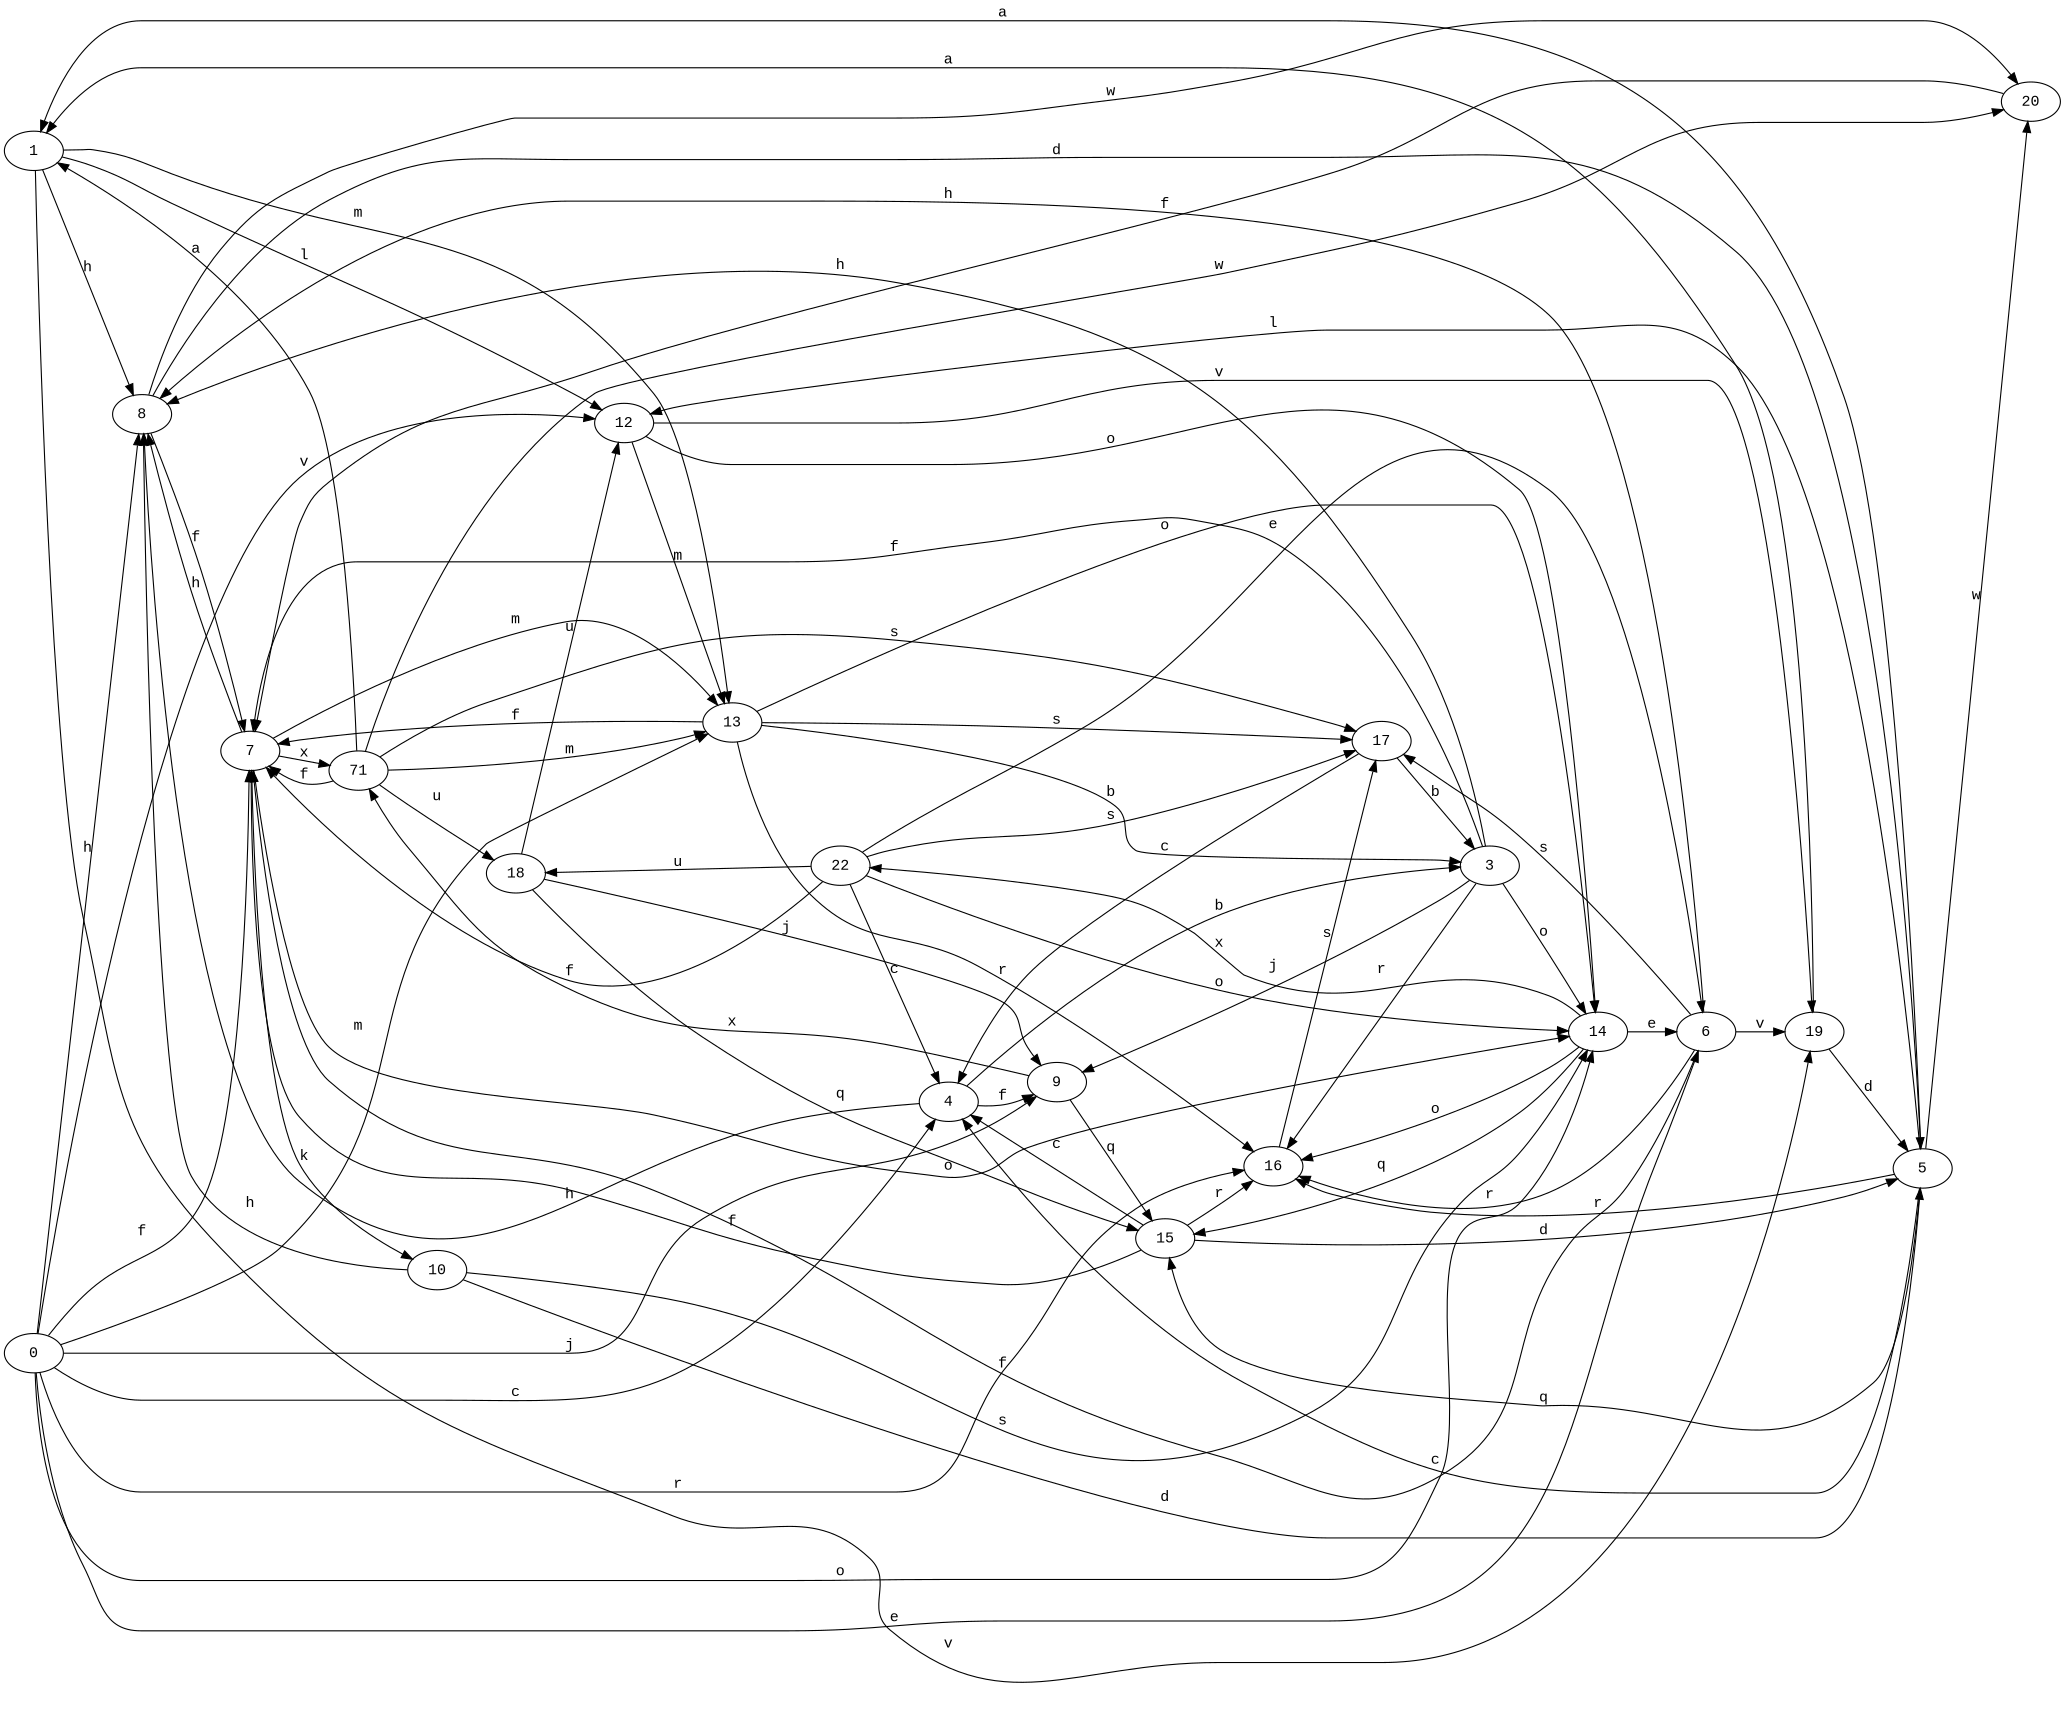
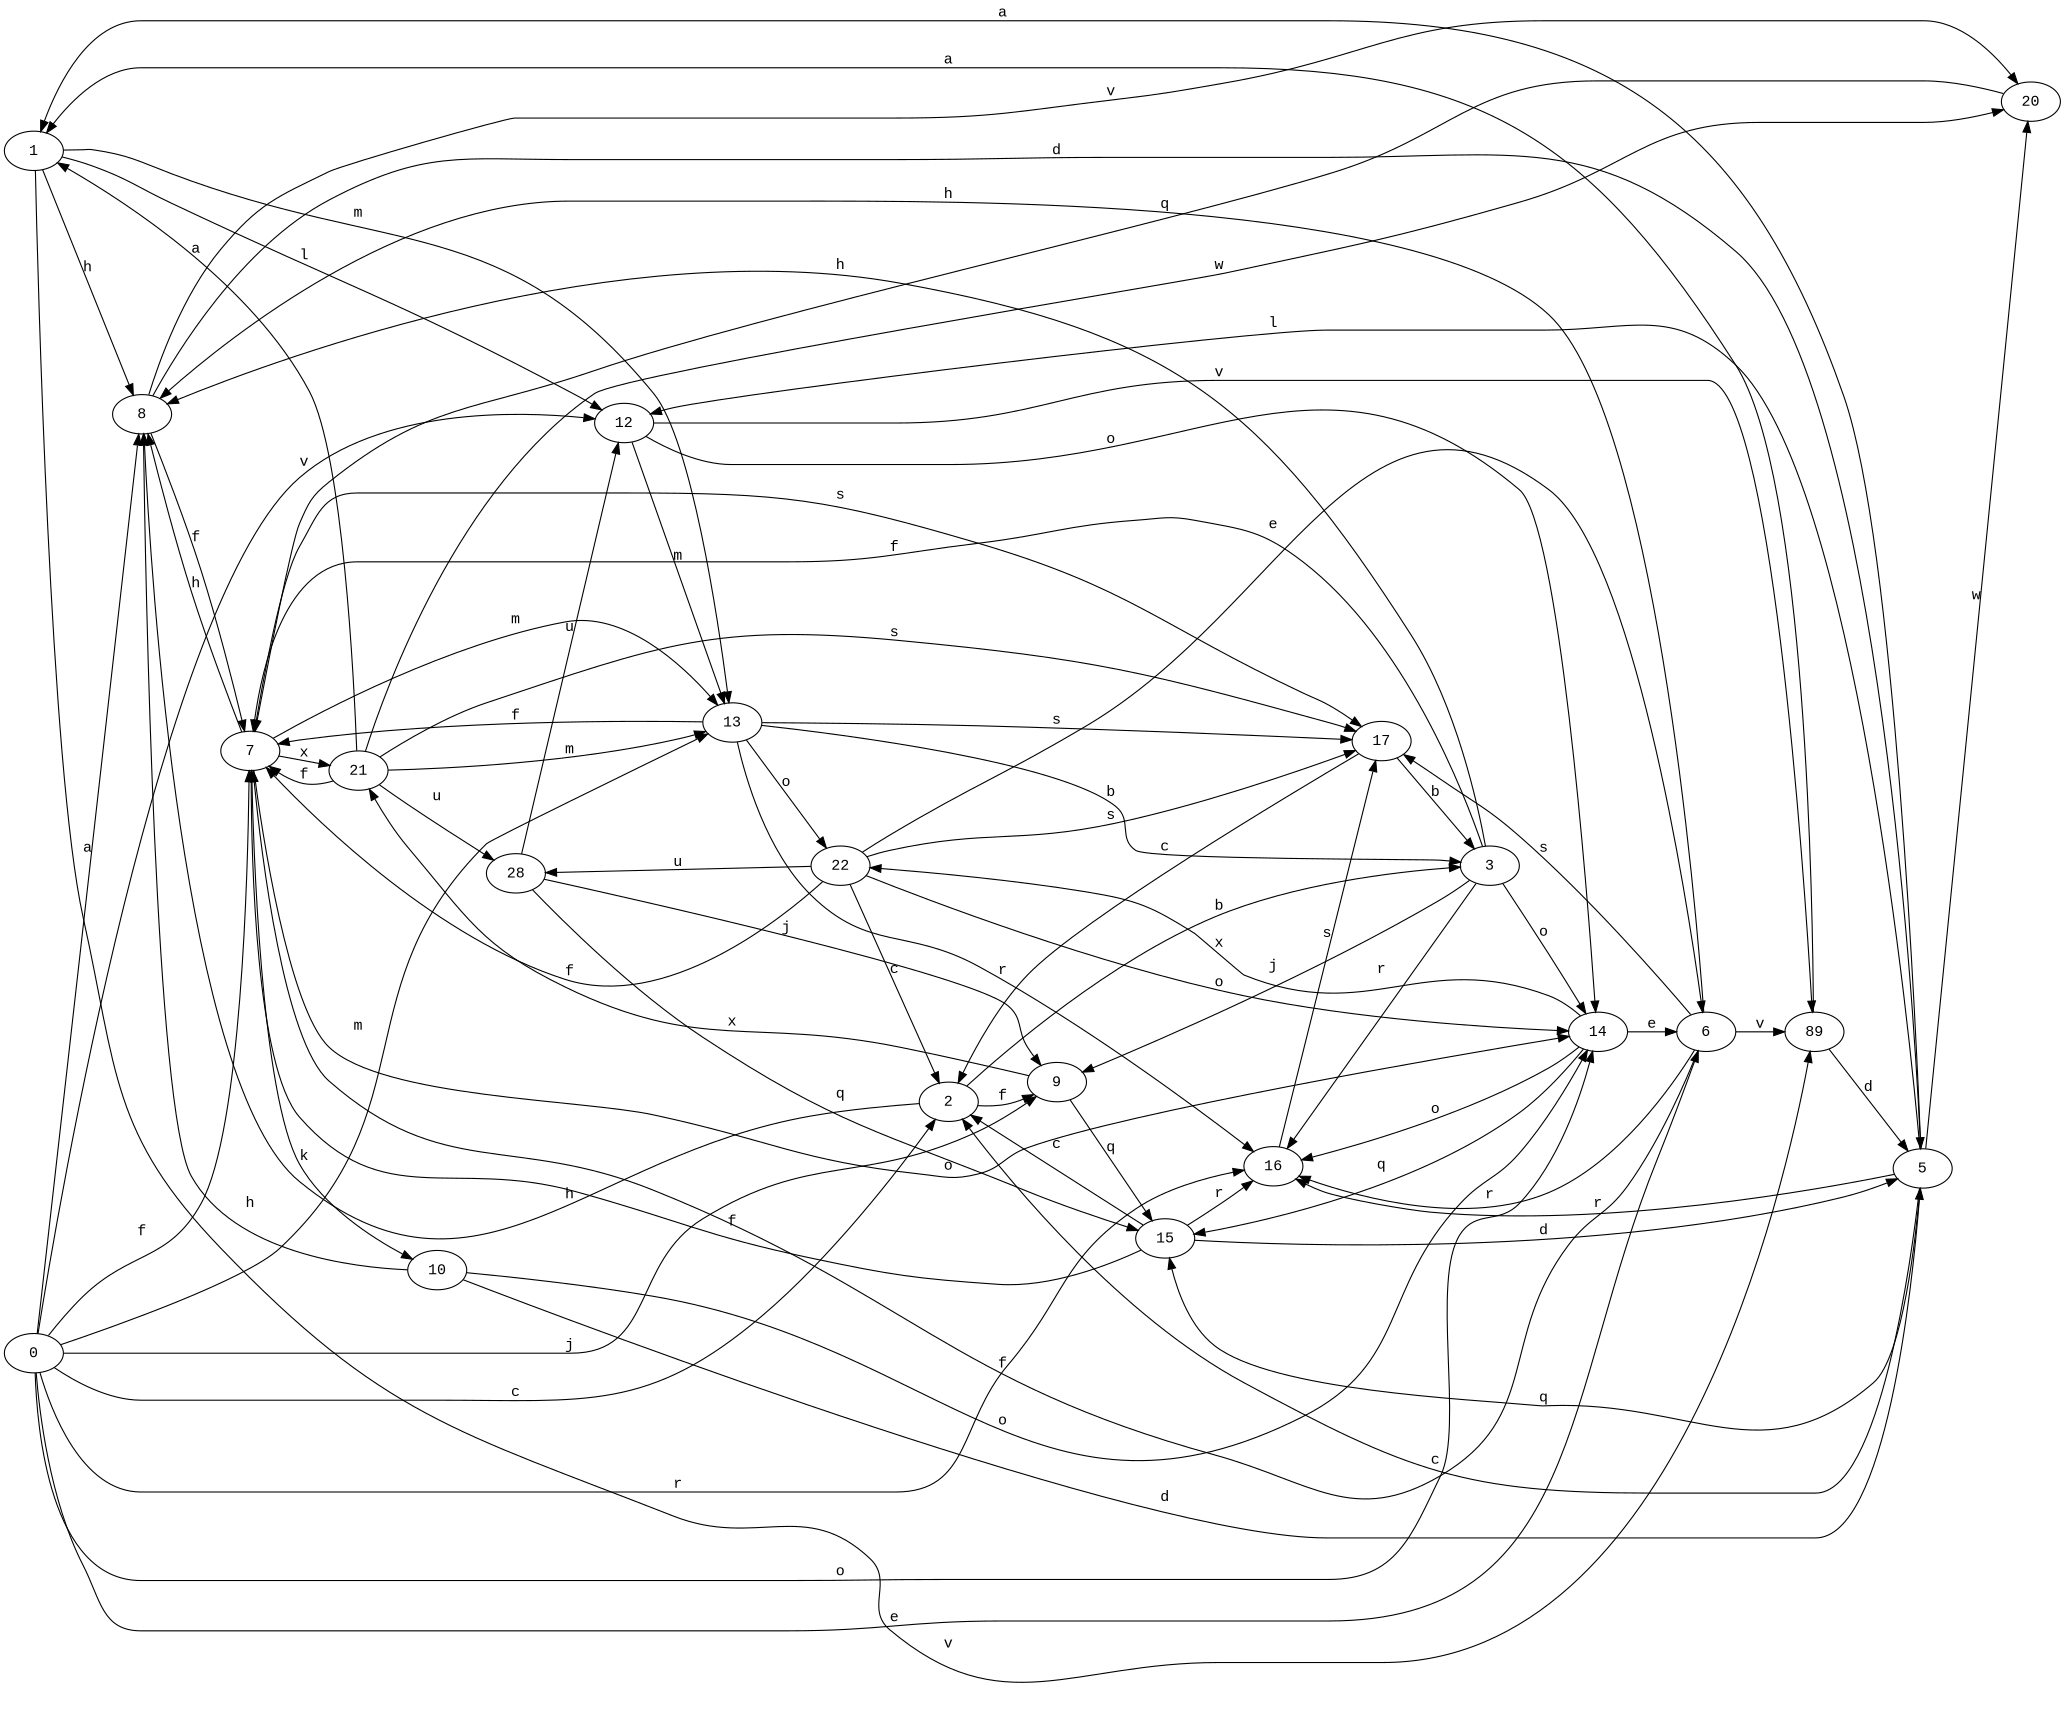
  strict digraph {
    fontname="Liberation Mono"
    rankdir=LR
    node [fontname="Liberation Mono"]
    edge [fontname="Liberation Mono"]
    1
    8
    12
    13
-   19
+   19 [label=89]
    7
    5
    20
    14
    3
    16
    17
    9
    10
-   21 [label=71]
+   21
    15
    6
    22
-   4
-   18
+   4 [label=2]
+   18 [label=28]
    0
    1 -> 8 [label=h]
    1 -> 12 [label=l]
    1 -> 13 [label=m]
    1 -> 19 [label=v]
    8 -> 7 [label=f]
    8 -> 5 [label=d]
-   8 -> 20 [label=w]
+   8 -> 20 [label=v]
    12 -> 13 [label=m]
    12 -> 19 [label=v]
    12 -> 14 [label=o]
    13 -> 7 [label=f]
-   13 -> 14 [label=o]
+   13 -> 22 [label=o]
    13 -> 3 [label=b]
    13 -> 16 [label=r]
    13 -> 17 [label=s]
    19 -> 1 [label=a]
    19 -> 5 [label=d]
    7 -> 8 [label=h]
    7 -> 13 [label=m]
    7 -> 14 [label=o]
+   7 -> 17 [label=s]
    7 -> 10 [label=k]
    7 -> 21 [label=x]
    5 -> 1 [label=a]
    5 -> 12 [label=l]
    5 -> 20 [label=w]
    5 -> 16 [label=r]
    5 -> 15 [label=q]
    5 -> 4 [label=c]
-   20 -> 7 [label=f]
+   20 -> 7 [label=q]
    14 -> 16 [label=o]
    14 -> 15 [label=q]
    14 -> 6 [label=e]
    14 -> 22 [label=x]
    3 -> 8 [label=h]
    3 -> 7 [label=f]
    3 -> 14 [label=o]
    3 -> 16 [label=r]
    3 -> 9 [label=j]
    16 -> 17 [label=s]
    17 -> 3 [label=b]
    17 -> 4 [label=c]
    9 -> 21 [label=x]
    9 -> 15 [label=q]
    10 -> 8 [label=h]
    10 -> 5 [label=d]
-   10 -> 14 [label=s]
+   10 -> 14 [label=o]
    21 -> 1 [label=a]
    21 -> 13 [label=m]
    21 -> 7 [label=f]
    21 -> 20 [label=w]
    21 -> 17 [label=s]
    21 -> 18 [label=u]
    15 -> 7 [label=f]
    15 -> 5 [label=d]
    15 -> 16 [label=r]
    15 -> 4 [label=c]
    6 -> 8 [label=h]
    6 -> 19 [label=v]
    6 -> 7 [label=f]
    6 -> 16 [label=r]
    6 -> 17 [label=s]
    22 -> 7 [label=f]
    22 -> 14 [label=o]
    22 -> 17 [label=s]
    22 -> 6 [label=e]
    22 -> 4 [label=c]
    22 -> 18 [label=u]
    4 -> 8 [label=h]
    4 -> 3 [label=b]
    4 -> 9 [label=f]
    18 -> 12 [label=u]
    18 -> 9 [label=j]
    18 -> 15 [label=q]
-   0 -> 8 [label=h]
+   0 -> 8 [label=a]
    0 -> 12 [label=v]
    0 -> 13 [label=m]
    0 -> 7 [label=f]
    0 -> 14 [label=o]
    0 -> 16 [label=r]
    0 -> 9 [label=j]
    0 -> 6 [label=e]
    0 -> 4 [label=c]
  }
